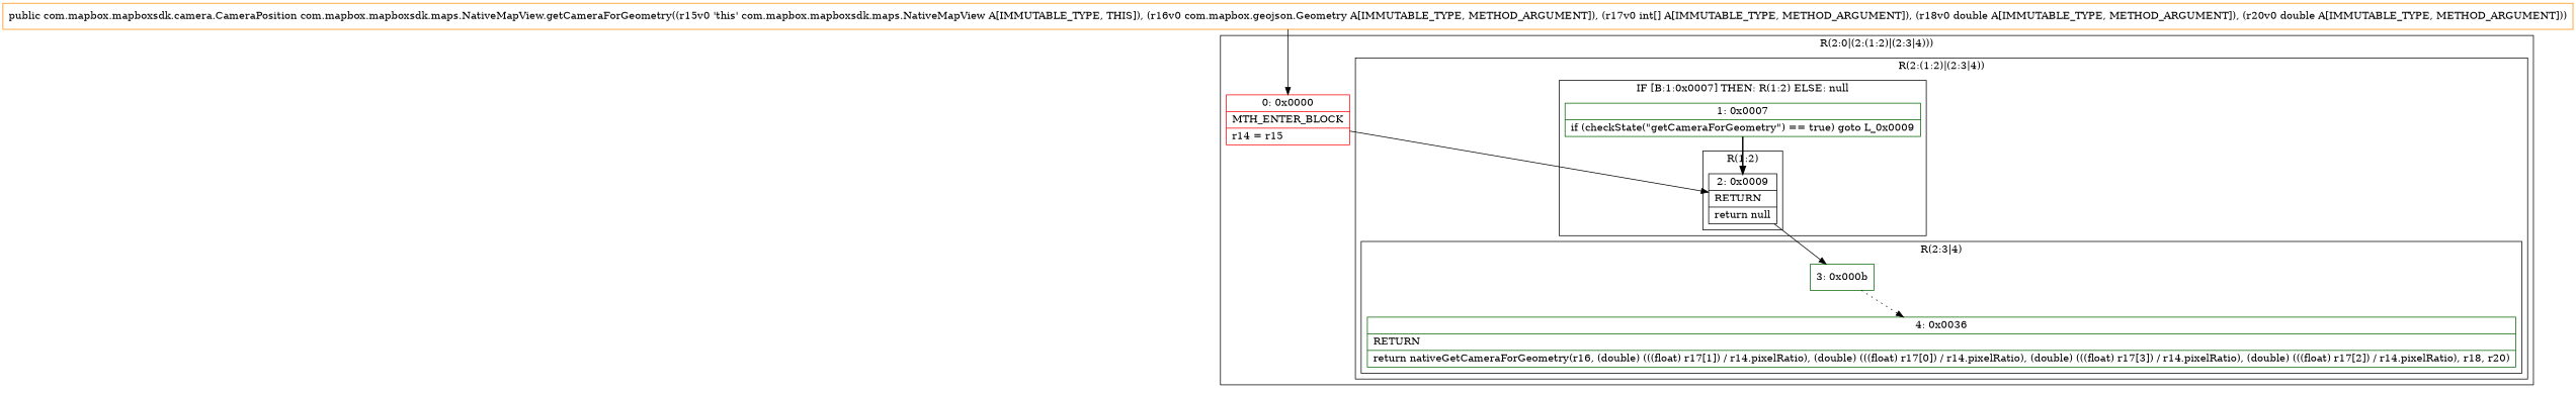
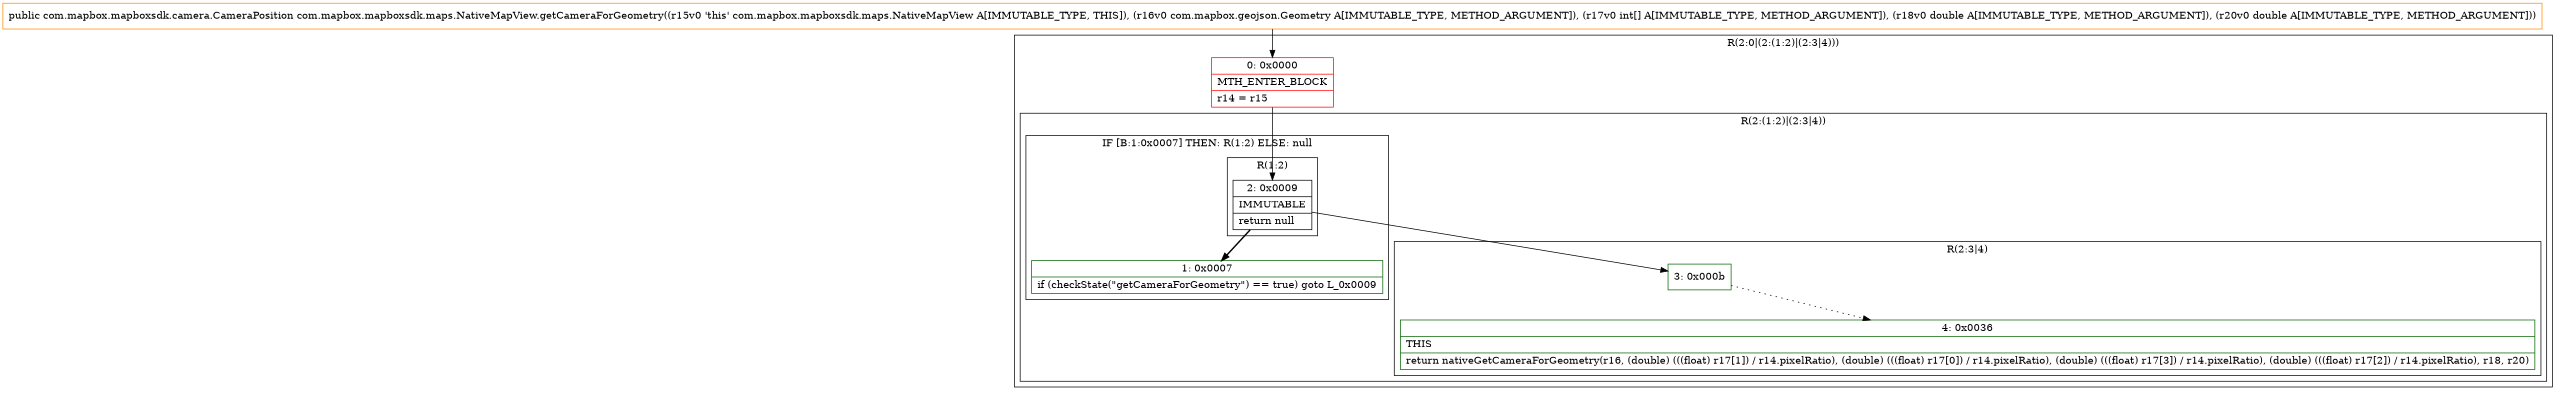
  digraph {
    node [color=darkgreen shape=record]
    edge [style=solid]
-   n1 [color=black label="{2\:\ 0x0009|RETURN\l|return null\l}"]
+   n1 [color=black label="{2\:\ 0x0009|IMMUTABLE\l|return null\l}"]
    n2 [label="{1\:\ 0x0007|if (checkState(\"getCameraForGeometry\") == true) goto L_0x0009\l}"]
    n3 [label="{3\:\ 0x000b}"]
-   n4 [label="{4\:\ 0x0036|RETURN\l|return nativeGetCameraForGeometry(r16, (double) (((float) r17[1]) \/ r14.pixelRatio), (double) (((float) r17[0]) \/ r14.pixelRatio), (double) (((float) r17[3]) \/ r14.pixelRatio), (double) (((float) r17[2]) \/ r14.pixelRatio), r18, r20)\l}"]
+   n4 [label="{4\:\ 0x0036|THIS\l|return nativeGetCameraForGeometry(r16, (double) (((float) r17[1]) \/ r14.pixelRatio), (double) (((float) r17[0]) \/ r14.pixelRatio), (double) (((float) r17[3]) \/ r14.pixelRatio), (double) (((float) r17[2]) \/ r14.pixelRatio), r18, r20)\l}"]
    n5 [color=red label="{0\:\ 0x0000|MTH_ENTER_BLOCK\l|r14 = r15\l}"]
    n6 [color=darkorange label="{public com.mapbox.mapboxsdk.camera.CameraPosition com.mapbox.mapboxsdk.maps.NativeMapView.getCameraForGeometry((r15v0 'this' com.mapbox.mapboxsdk.maps.NativeMapView A[IMMUTABLE_TYPE, THIS]), (r16v0 com.mapbox.geojson.Geometry A[IMMUTABLE_TYPE, METHOD_ARGUMENT]), (r17v0 int[] A[IMMUTABLE_TYPE, METHOD_ARGUMENT]), (r18v0 double A[IMMUTABLE_TYPE, METHOD_ARGUMENT]), (r20v0 double A[IMMUTABLE_TYPE, METHOD_ARGUMENT])) }"]
    subgraph cluster_1 {
      label="R(2:0|(2:(1:2)|(2:3|4)))"
      n5
      subgraph cluster_2 {
        label="R(2:(1:2)|(2:3|4))"
        subgraph cluster_3 {
          label="IF [B:1:0x0007] THEN: R(1:2) ELSE: null"
          n2
          subgraph cluster_4 {
            label="R(1:2)"
            n1
          }
        }
        subgraph cluster_5 {
          label="R(2:3|4)"
          n3
          n4
        }
      }
    }
    n1 -> n3
-   n2 -> n1 [style=bold]
+   n1 -> n2 [style=bold]
    n3 -> n4 [style=dotted]
    n5 -> n1
    n6 -> n5
  }
